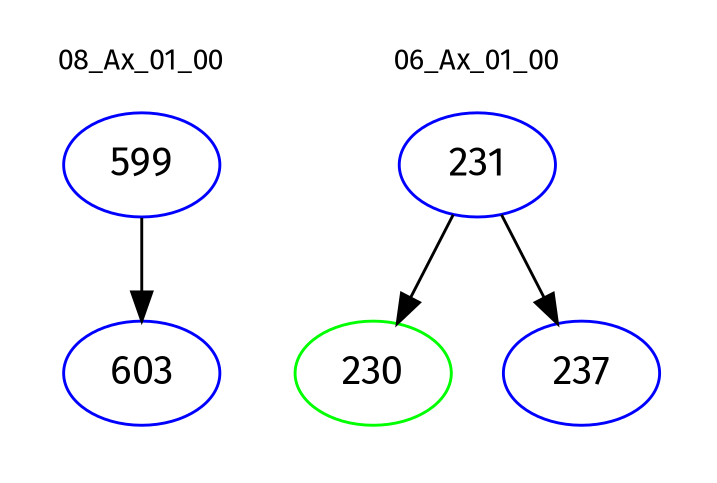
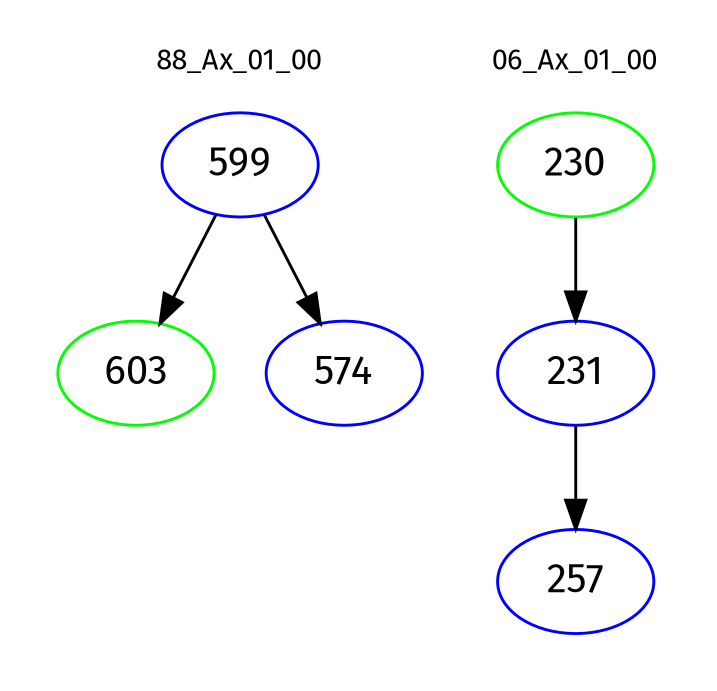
  digraph {
    fontname="Fira Sans"
    node [color=blue fontname="Fira Sans"]
    edge [color=black fontname="Fira Sans"]
-   n1 [label=603]
+   n1 [color=green label=603]
    n2 [label=599]
+   n3 [label=574]
    n4 [color=green label=230]
    n5 [label=231]
-   n6 [label=237]
+   n6 [label=257]
    subgraph cluster_1 {
      color=white
      fontsize=10
-     label="08_Ax_01_00"
+     label="88_Ax_01_00"
      n1
      n2
+     n3
    }
    subgraph cluster_2 {
      color=white
      fontsize=10
      label="06_Ax_01_00"
      n4
      n5
      n6
    }
    n2 -> n1
-   n5 -> n4
+   n2 -> n3
+   n4 -> n5
    n5 -> n6
  }
